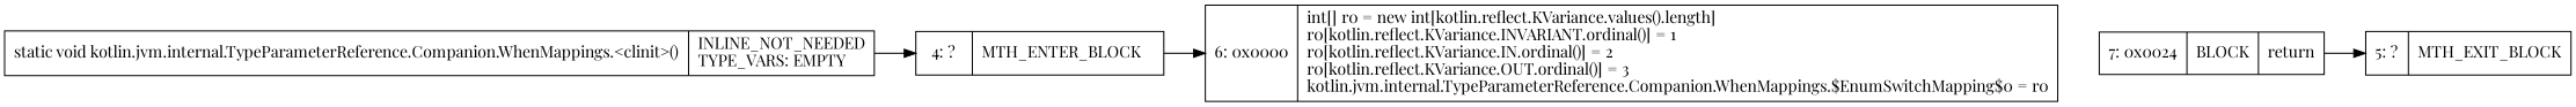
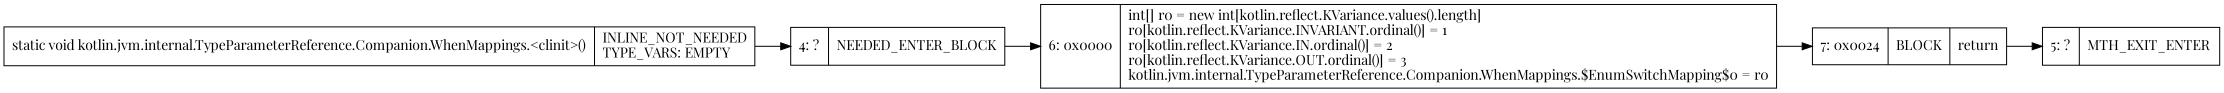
  digraph {
    fontname="Playfair Display"
    rankdir=LR
    node [fontname="Playfair Display" shape=record]
    edge [fontname="Playfair Display"]
-   n1 [label="{4\:\ ?|MTH_ENTER_BLOCK\l}"]
+   n1 [label="{4\:\ ?|NEEDED_ENTER_BLOCK\l}"]
    n2 [label="{6\:\ 0x0000|int[] r0 = new int[kotlin.reflect.KVariance.values().length]\lr0[kotlin.reflect.KVariance.INVARIANT.ordinal()] = 1\lr0[kotlin.reflect.KVariance.IN.ordinal()] = 2\lr0[kotlin.reflect.KVariance.OUT.ordinal()] = 3\lkotlin.jvm.internal.TypeParameterReference.Companion.WhenMappings.$EnumSwitchMapping$0 = r0\l}"]
    n3 [label="{7\:\ 0x0024|BLOCK\l|return\l}"]
-   n4 [label="{5\:\ ?|MTH_EXIT_BLOCK\l}"]
+   n4 [label="{5\:\ ?|MTH_EXIT_ENTER\l}"]
    n5 [label="{static void kotlin.jvm.internal.TypeParameterReference.Companion.WhenMappings.\<clinit\>()  | INLINE_NOT_NEEDED\lTYPE_VARS: EMPTY\l}"]
    n1 -> n2
+   n2 -> n3
    n3 -> n4
    n5 -> n1
  }
